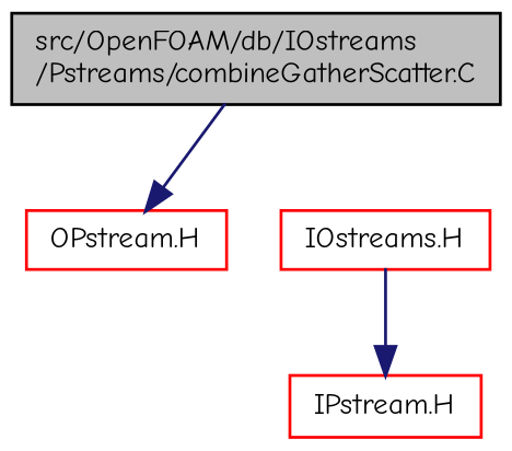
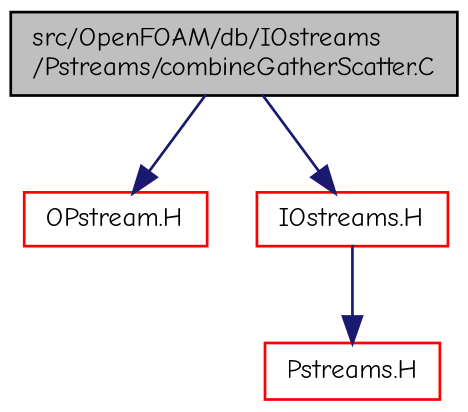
  digraph {
    fontname="Comic Neue"
    node [color=red fontname="Comic Neue" fontsize=10 shape=record]
    edge [color=midnightblue fontname="Comic Neue" fontsize=10 labelfontname=Helvetica labelfontsize=10 style=solid]
    n1 [color=black fillcolor=grey75 fontcolor=black height=0.2 label="src/OpenFOAM/db/IOstreams\l/Pstreams/combineGatherScatter.C" style=filled width=0.4]
    n2 [height=0.2 label="OPstream.H" width=0.4]
    n3 [height=0.2 label="IOstreams.H" width=0.4]
-   n4 [height=0.2 label="IPstream.H" width=0.4]
+   n4 [height=0.2 label="Pstreams.H" width=0.4]
    n1 -> n2
+   n1 -> n3
    n3 -> n4
  }
